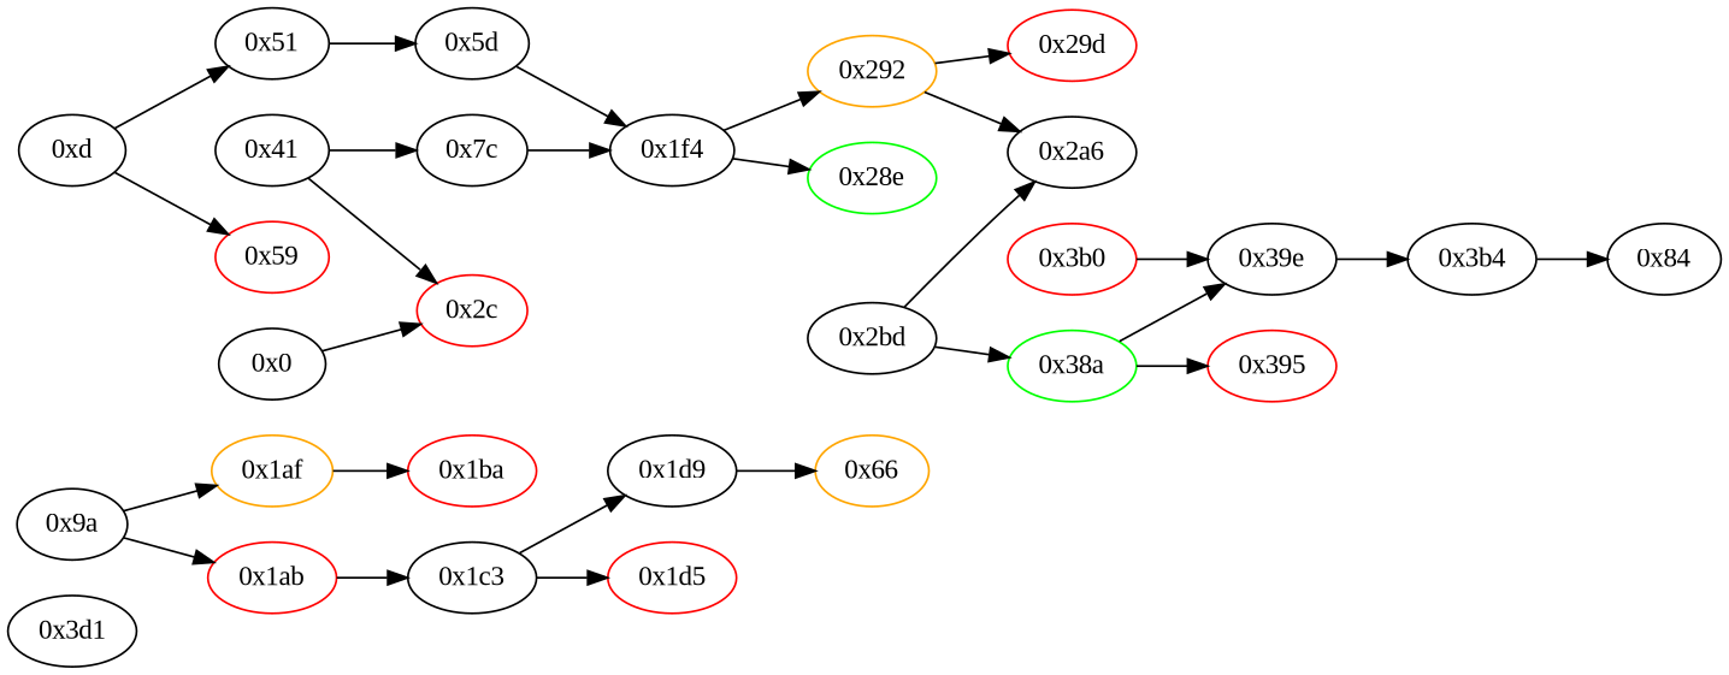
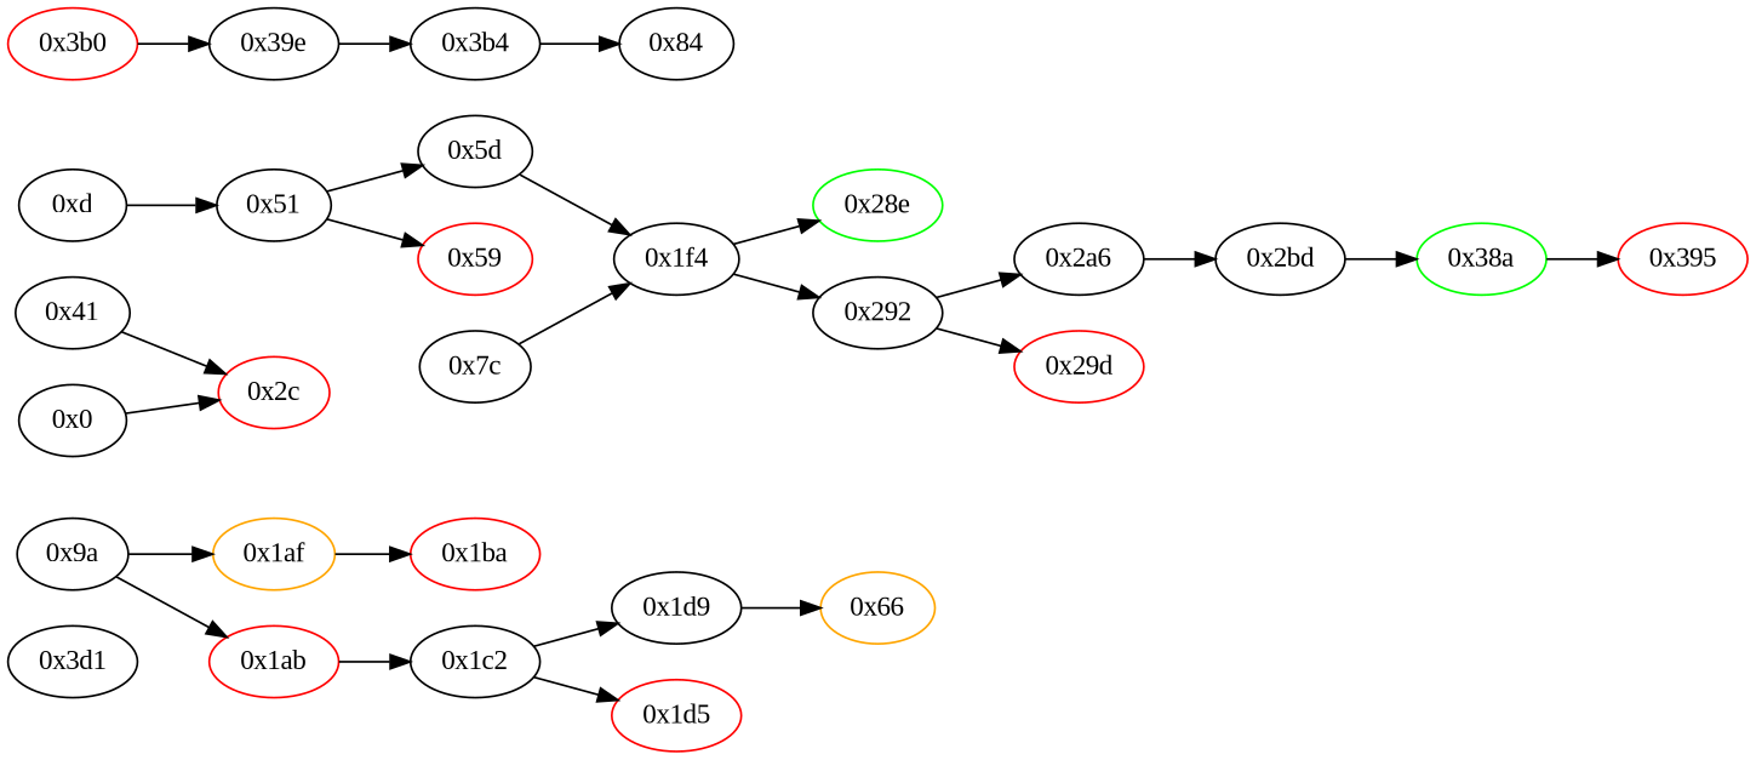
  strict digraph {
    fontname="Liberation Serif"
    rankdir=LR
    node [fillcolor=white fontname="Liberation Serif" style=filled]
    edge [fontname="Liberation Serif"]
    "0x3d1"
    "0x66" [color=orange]
    "0x1d9"
    n4 [color=red label="0x2c"]
    "0x1af" [color=orange]
    "0x1ba" [color=red]
-   "0x1c3"
+   "0x1c3" [label="0x1c2"]
    "0x1d5" [color=red]
    "0x28e" [color=green]
    "0x1ab" [color=red]
    "0x38a" [color=green]
    "0x2bd"
    "0x39e"
    "0x395" [color=red]
    "0x3b4"
    "0x84" [color=black]
    "0x3b0" [color=red]
    "0x2a6"
    "0x9a"
    "0x5d"
    "0x1f4"
    "0x29d" [color=red]
    "0x7c"
-   "0x292" [color=orange]
+   "0x292" [color=black]
    "0x41"
    "0xd"
    "0x51"
    "0x59" [color=red]
    "0x0"
    "0x1d9" -> "0x66"
    "0x1af" -> "0x1ba"
    "0x1c3" -> "0x1d9"
    "0x1c3" -> "0x1d5"
    "0x1ab" -> "0x1c3"
-   "0x38a" -> "0x39e"
    "0x38a" -> "0x395"
    "0x2bd" -> "0x38a"
    "0x39e" -> "0x3b4"
    "0x3b4" -> "0x84"
    "0x3b0" -> "0x39e"
-   "0x2bd" -> "0x2a6"
+   "0x2a6" -> "0x2bd"
    "0x9a" -> "0x1af"
    "0x9a" -> "0x1ab"
    "0x5d" -> "0x1f4"
    "0x1f4" -> "0x28e"
    "0x1f4" -> "0x292"
    "0x7c" -> "0x1f4"
    "0x292" -> "0x2a6"
    "0x292" -> "0x29d"
    "0x41" -> n4
-   "0x41" -> "0x7c"
    "0xd" -> "0x51"
    "0x51" -> "0x5d"
-   "0xd" -> "0x59"
+   "0x51" -> "0x59"
    "0x0" -> n4
  }
